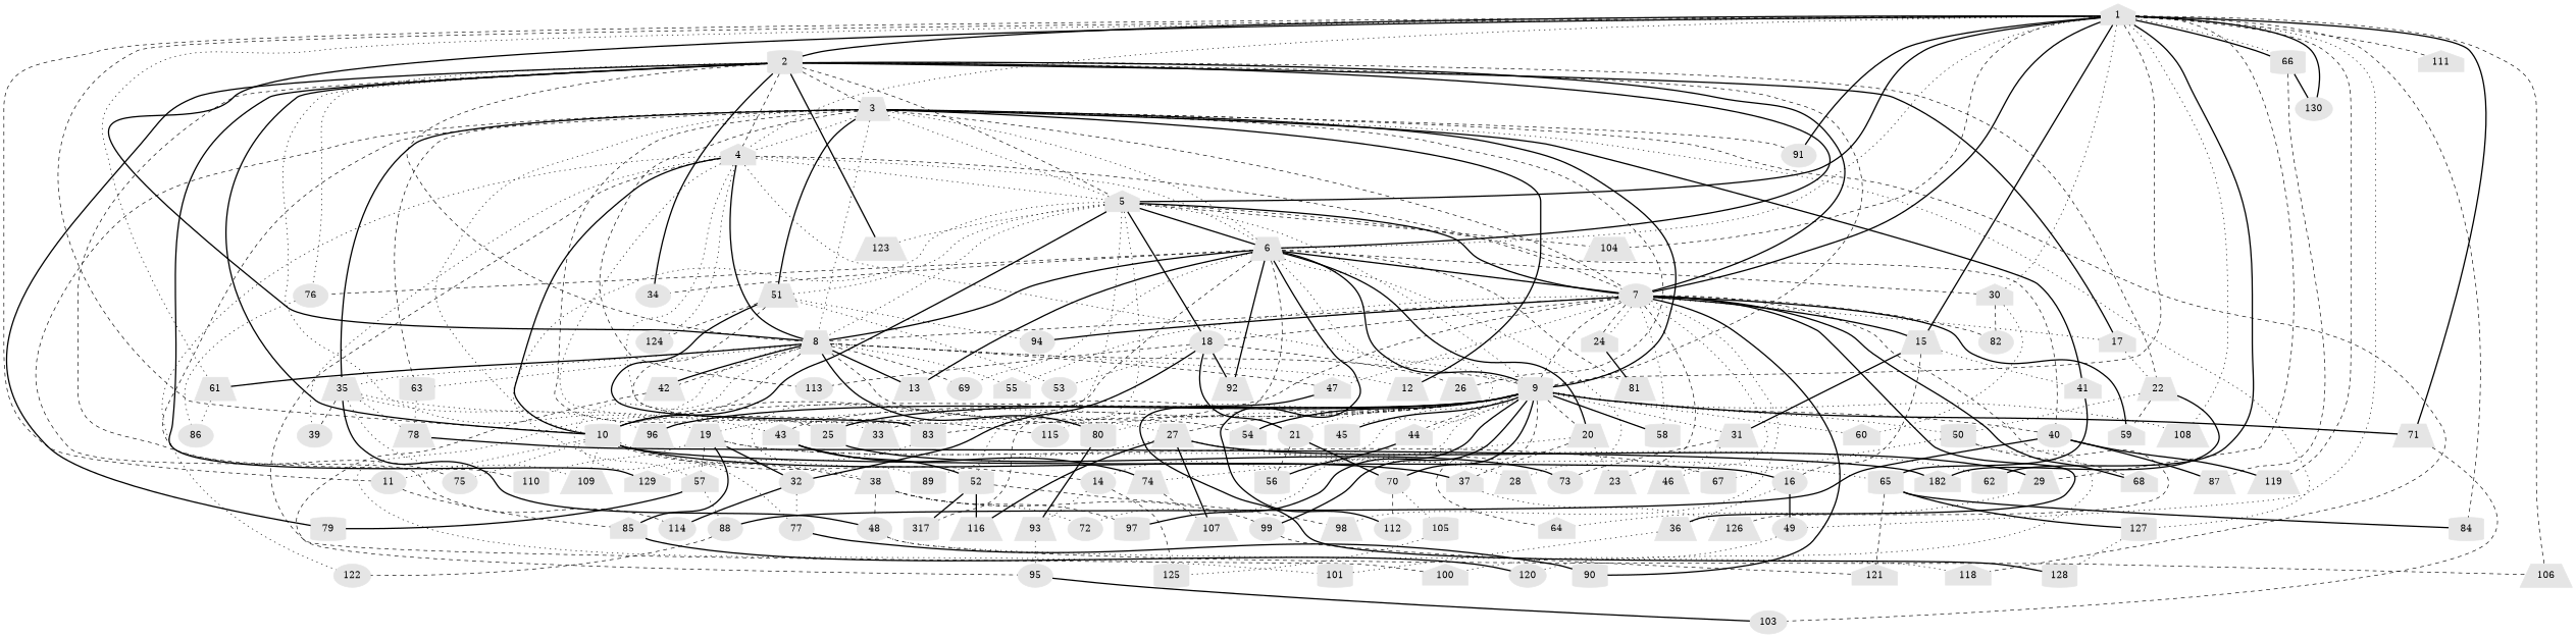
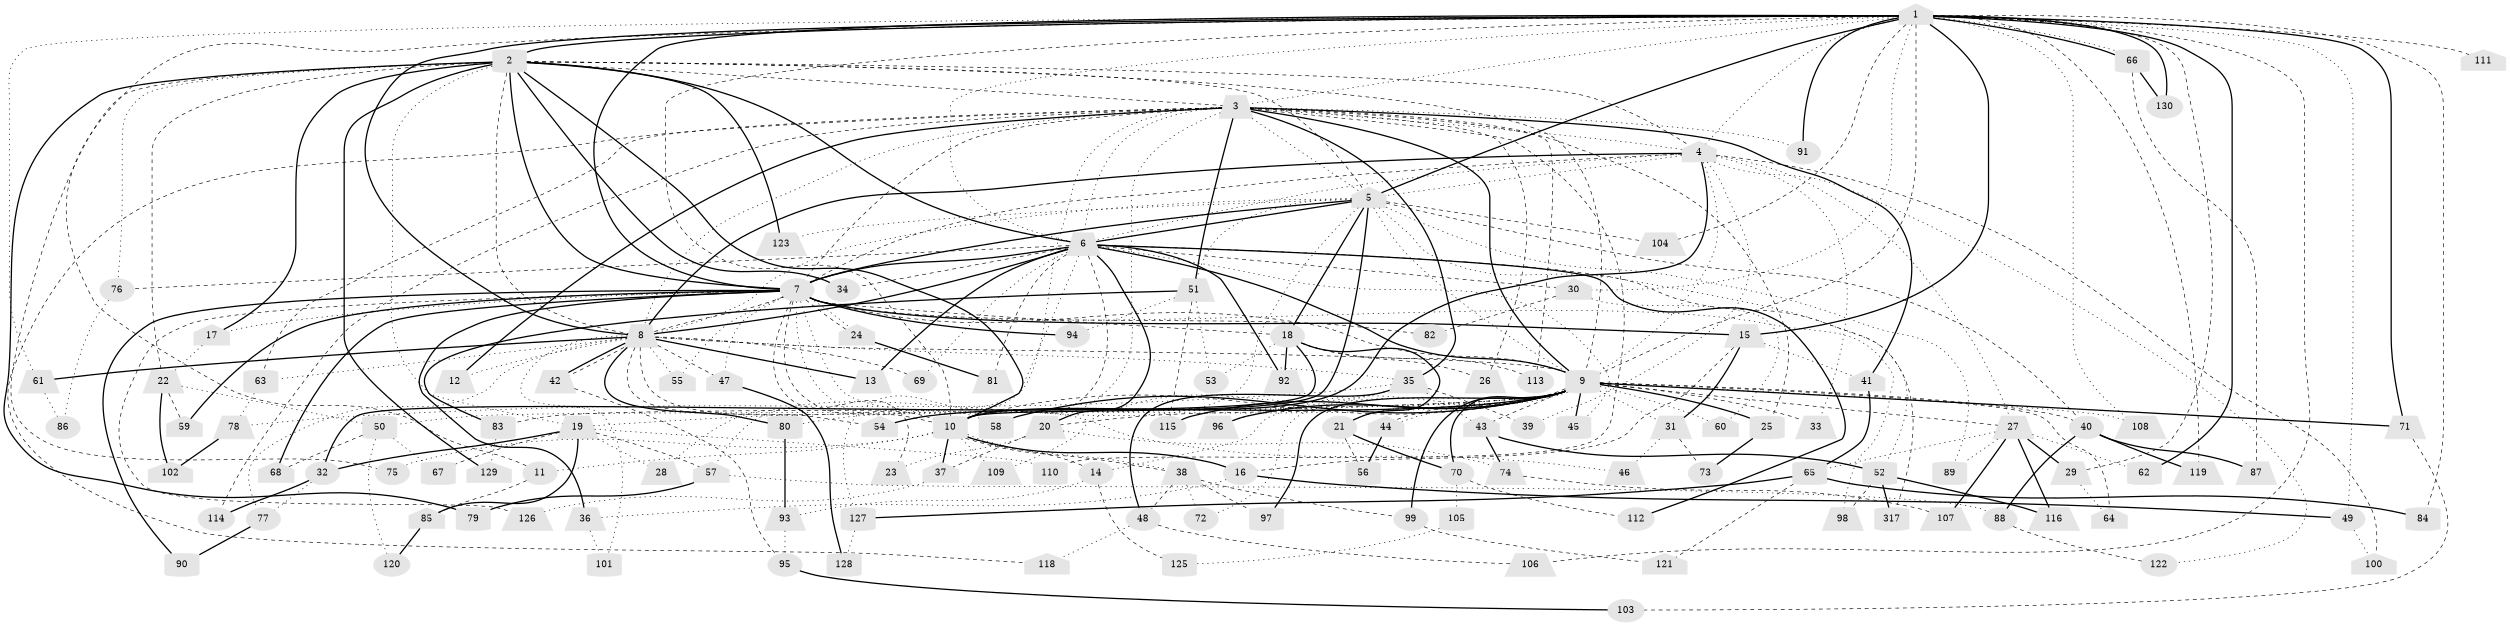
  graph {
    node [color=gray90 shape=trapezium style=filled]
    edge [style=dotted]
    1 [shape=house]
    2 [shape=cylinder]
    3
    4 [shape=house]
    5 [shape=house]
    6
    7 [shape=ellipse]
    8
    9 [shape=cylinder]
    10 [shape=cylinder]
    11 [shape=ellipse]
    15
    29
    30 [shape=house]
    49 [shape=ellipse]
    61
    62 [shape=cylinder]
    66 [shape=cylinder]
    71
    84 [shape=cylinder]
    91 [shape=ellipse]
    104
    106
    108
    111 [shape=house]
    119
    130 [shape=ellipse]
    17 [shape=house]
    19
    22
    34 [shape=ellipse]
    75 [shape=ellipse]
    76 [shape=ellipse]
    79 [shape=cylinder]
    123
    129 [shape=house]
    12
    25 [shape=cylinder]
    26
    35
    41 [shape=house]
    51
    63 [shape=cylinder]
    110 [shape=cylinder]
    113 [shape=ellipse]
    114 [shape=ellipse]
    118 [shape=house]
    127 [shape=cylinder]
    27
    33
    39 [shape=ellipse]
    100 [shape=house]
    122 [shape=ellipse]
-   124 [shape=ellipse]
    18 [shape=ellipse]
    40 [shape=ellipse]
    52 [shape=cylinder]
    57 [shape=house]
    89 [shape=cylinder]
    13
    20
    28
    45 [shape=cylinder]
    69 [shape=ellipse]
    81
    92
    112 [shape=ellipse]
    n68 [label=317 shape=cylinder]
    23
    24 [shape=house]
    36
    46
    47 [shape=house]
    55 [shape=house]
    58 [shape=cylinder]
    59 [shape=house]
    68 [shape=house]
    82 [shape=ellipse]
    90 [shape=cylinder]
    94 [shape=ellipse]
    98
    126
    42
    54 [shape=house]
    77 [shape=ellipse]
    80 [shape=cylinder]
    101 [shape=cylinder]
    14 [shape=ellipse]
    21 [shape=ellipse]
    31
    43 [shape=house]
    44 [shape=house]
    50 [shape=cylinder]
    60 [shape=house]
    64 [shape=house]
    70 [shape=ellipse]
    72 [shape=ellipse]
    83 [shape=cylinder]
    96
    97 [shape=cylinder]
    99 [shape=ellipse]
    115 [shape=ellipse]
    16 [shape=ellipse]
    37 [shape=house]
    38
    109
    85 [shape=house]
    86 [shape=ellipse]
    87
    103 [shape=ellipse]
    32 [shape=ellipse]
    67 [shape=cylinder]
-   102 [shape=house label=182]
+   102 [shape=house]
    73 [shape=ellipse]
    48 [shape=ellipse]
    78
    65 [shape=cylinder]
    53 [shape=ellipse]
    128 [shape=cylinder]
    107
    116
    88 [shape=ellipse]
    74
    95 [shape=ellipse]
    93
    125 [shape=cylinder]
    56 [shape=cylinder]
    120 [shape=ellipse]
    105 [shape=cylinder]
    121 [shape=house]
    1 -- 2 [style=bold]
+   1 -- 3
    1 -- 4
    1 -- 5 [style=bold]
    1 -- 6
    1 -- 7 [style=bold]
    1 -- 8 [style=bold]
    1 -- 9 [style=dashed]
    1 -- 10 [style=dashed]
    1 -- 11 [style=dashed]
    1 -- 15 [style=bold]
    1 -- 29 [style=dashed]
    1 -- 30
    1 -- 49
    1 -- 61
    1 -- 62 [style=bold]
    1 -- 66 [style=bold]
    1 -- 66
    1 -- 71 [style=bold]
    1 -- 84 [style=dashed]
    1 -- 91 [style=bold]
    1 -- 104 [style=dashed]
    1 -- 106 [style=dashed]
    1 -- 108
    1 -- 111 [style=dashed]
    1 -- 119 [style=dashed]
    1 -- 130 [style=bold]
    2 -- 3 [style=dashed]
    2 -- 4 [style=dashed]
    2 -- 5 [style=dashed]
    2 -- 6 [style=bold]
    2 -- 7 [style=bold]
    2 -- 8 [style=dashed]
    2 -- 9 [style=dashed]
    2 -- 10 [style=bold]
    2 -- 17 [style=bold]
    2 -- 19
    2 -- 22 [style=dashed]
    2 -- 34 [style=bold]
    2 -- 75 [style=dashed]
    2 -- 76
    2 -- 79 [style=bold]
    2 -- 123 [style=bold]
    2 -- 129 [style=bold]
    3 -- 4
    3 -- 5
    3 -- 6
    3 -- 7 [style=dashed]
    3 -- 8
    3 -- 9 [style=bold]
    3 -- 10
-   3 -- 91 [style=dashed]
+   3 -- 91
    3 -- 12 [style=bold]
    3 -- 25 [style=dashed]
    3 -- 26 [style=dashed]
    3 -- 35 [style=bold]
    3 -- 41 [style=bold]
    3 -- 51 [style=bold]
    3 -- 63 [style=dashed]
    3 -- 110 [style=dashed]
    3 -- 113 [style=dashed]
    3 -- 114 [style=dashed]
    3 -- 118 [style=dashed]
    3 -- 127
    4 -- 5
    4 -- 6
    4 -- 7 [style=dashed]
    4 -- 8 [style=bold]
    4 -- 9
    4 -- 10 [style=bold]
    4 -- 27
    4 -- 33
    4 -- 39
    4 -- 100 [style=dashed]
    4 -- 122
-   4 -- 124
    5 -- 6 [style=bold]
    5 -- 7 [style=bold]
    5 -- 8
    5 -- 9
    5 -- 10 [style=bold]
    5 -- 104 [style=dashed]
    5 -- 123
    5 -- 51
    5 -- 18 [style=bold]
    5 -- 40 [style=dashed]
    5 -- 52
    5 -- 57
    5 -- 89
    6 -- 7 [style=bold]
    6 -- 8 [style=bold]
    6 -- 9 [style=bold]
    6 -- 10 [style=dashed]
    6 -- 30 [style=dashed]
    6 -- 34 [style=dashed]
    6 -- 76 [style=dashed]
    6 -- 13 [style=bold]
    6 -- 20 [style=bold]
    6 -- 28
    6 -- 45
    6 -- 69
    6 -- 81 [style=dashed]
    6 -- 92 [style=bold]
    6 -- 112 [style=bold]
    6 -- n68 [style=dashed]
    7 -- 8 [style=dashed]
    7 -- 9 [style=dashed]
    7 -- 10 [style=dashed]
    7 -- 15 [style=bold]
    7 -- 17
    7 -- 18 [style=dashed]
    7 -- 23 [style=dashed]
    7 -- 24 [style=dashed]
    7 -- 24
    7 -- 36 [style=bold]
    7 -- 46
    7 -- 47
    7 -- 55
    7 -- 58
    7 -- 59 [style=bold]
    7 -- 68 [style=bold]
    7 -- 82 [style=dashed]
    7 -- 90 [style=bold]
    7 -- 94 [style=bold]
    7 -- 98
    7 -- 126 [style=dashed]
    8 -- 9 [style=dashed]
    8 -- 10 [style=dashed]
    8 -- 61 [style=bold]
    8 -- 12
    8 -- 35
    8 -- 63
    8 -- 13 [style=bold]
    8 -- 69 [style=dashed]
    8 -- 47 [style=dashed]
    8 -- 55
    8 -- 42 [style=bold]
    8 -- 42 [style=dashed]
    8 -- 54 [style=dashed]
    8 -- 77
    8 -- 80 [style=bold]
    8 -- 101
    9 -- 10 [style=dashed]
    9 -- 71 [style=bold]
    9 -- 108
    9 -- 19
    9 -- 25 [style=bold]
    9 -- 27 [style=dashed]
    9 -- 33 [style=dashed]
    9 -- 40 [style=dashed]
    9 -- 20 [style=dashed]
    9 -- 45 [style=bold]
    9 -- 58 [style=bold]
    9 -- 54 [style=bold]
    9 -- 80
    9 -- 14
    9 -- 21
    9 -- 31
    9 -- 43 [style=dashed]
    9 -- 44 [style=dashed]
    9 -- 44
    9 -- 50
    9 -- 60
    9 -- 64 [style=dashed]
    9 -- 70 [style=bold]
    9 -- 72
    9 -- 83 [style=dashed]
    9 -- 96 [style=bold]
    9 -- 97 [style=bold]
    9 -- 99 [style=bold]
-   9 -- 115
+   9 -- 115 [style=bold]
    10 -- 11
    10 -- 75
    10 -- 14 [style=dashed]
    10 -- 16 [style=bold]
    10 -- 37 [style=bold]
    10 -- 38 [style=dashed]
    10 -- 38
    10 -- 109
    11 -- 85 [style=dashed]
    15 -- 41
    15 -- 31 [style=bold]
    15 -- 16 [style=dashed]
    29 -- 64
    30 -- 82 [style=dashed]
    30 -- 60
    49 -- 100
    61 -- 86
    66 -- 130 [style=bold]
    66 -- 87 [style=dashed]
    71 -- 103 [style=dashed]
    17 -- 22
    19 -- 110
    19 -- 57 [style=dashed]
    19 -- 28
    19 -- 85 [style=bold]
    19 -- 32 [style=bold]
    19 -- 67 [style=dashed]
    22 -- 59 [style=dashed]
    22 -- 50
    22 -- 102 [style=bold]
    76 -- 86
    25 -- 73 [style=bold]
    35 -- 39 [style=dashed]
    35 -- 43
    35 -- 96
    35 -- 109
    35 -- 48 [style=bold]
    35 -- 78
    41 -- 65 [style=bold]
-   51 -- 124 [style=dashed]
    51 -- 94
    51 -- 83 [style=bold]
    51 -- 115 [style=dashed]
    51 -- 53
    63 -- 78
    127 -- 128
    27 -- 29 [style=bold]
    27 -- 62
    27 -- 89
    27 -- 65
    27 -- 107 [style=bold]
    27 -- 116 [style=bold]
    18 -- 26 [style=dashed]
    18 -- 113 [style=dashed]
    18 -- 92 [style=bold]
    18 -- 21 [style=bold]
    18 -- 32 [style=bold]
    18 -- 53
    40 -- 119 [style=bold]
    40 -- 87 [style=bold]
    40 -- 88 [style=bold]
    52 -- n68 [style=bold]
    52 -- 98 [style=dashed]
    52 -- 116 [style=bold]
    57 -- 79 [style=bold]
    57 -- 88
    20 -- 23
    20 -- 37 [style=dashed]
    20 -- 74
    24 -- 81 [style=bold]
    36 -- 101
    47 -- 128 [style=bold]
    42 -- 95 [style=dashed]
    77 -- 90 [style=bold]
    80 -- 93 [style=bold]
    14 -- 93
    14 -- 125 [style=dashed]
    21 -- 70 [style=bold]
    21 -- 56 [style=dashed]
    31 -- 46
    31 -- 73 [style=dashed]
    43 -- 52 [style=bold]
    43 -- 74 [style=bold]
    44 -- 56 [style=bold]
    50 -- 68 [style=dashed]
    50 -- 67
    50 -- 120
    70 -- 112 [style=dashed]
    70 -- 105
    83 -- 129
    99 -- 121 [style=dashed]
    16 -- 49 [style=bold]
    16 -- 36
    37 -- 126
    38 -- 72
    38 -- 97 [style=dashed]
    38 -- 99 [style=dashed]
    38 -- 48 [style=dashed]
    85 -- 120 [style=bold]
    32 -- 114 [style=bold]
    32 -- 77
    48 -- 106 [style=dashed]
    48 -- 118
    78 -- 102 [style=bold]
    65 -- 84 [style=bold]
    65 -- 127 [style=bold]
    65 -- 121 [style=dashed]
    88 -- 122 [style=dashed]
    74 -- 107 [style=dashed]
    95 -- 103 [style=bold]
    93 -- 95
    105 -- 125
  }
